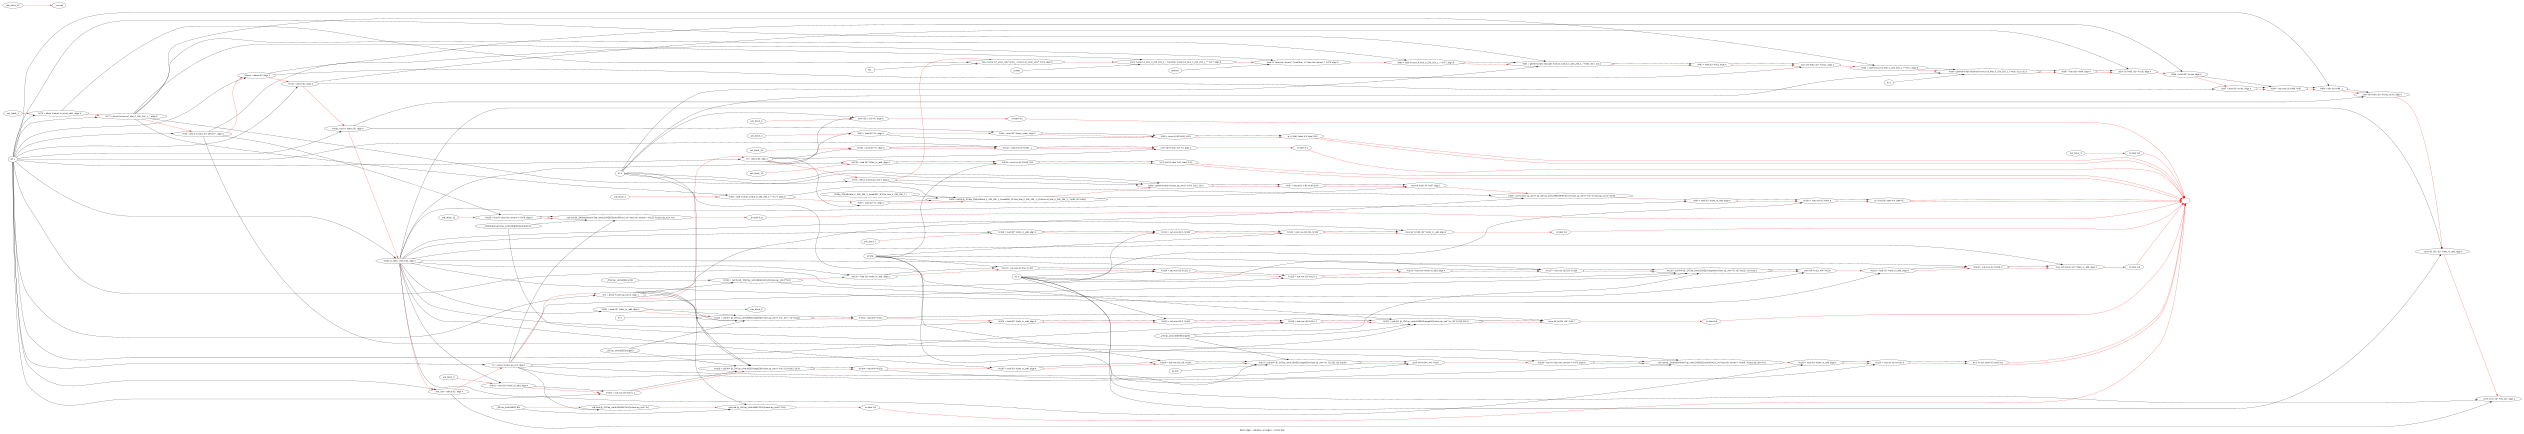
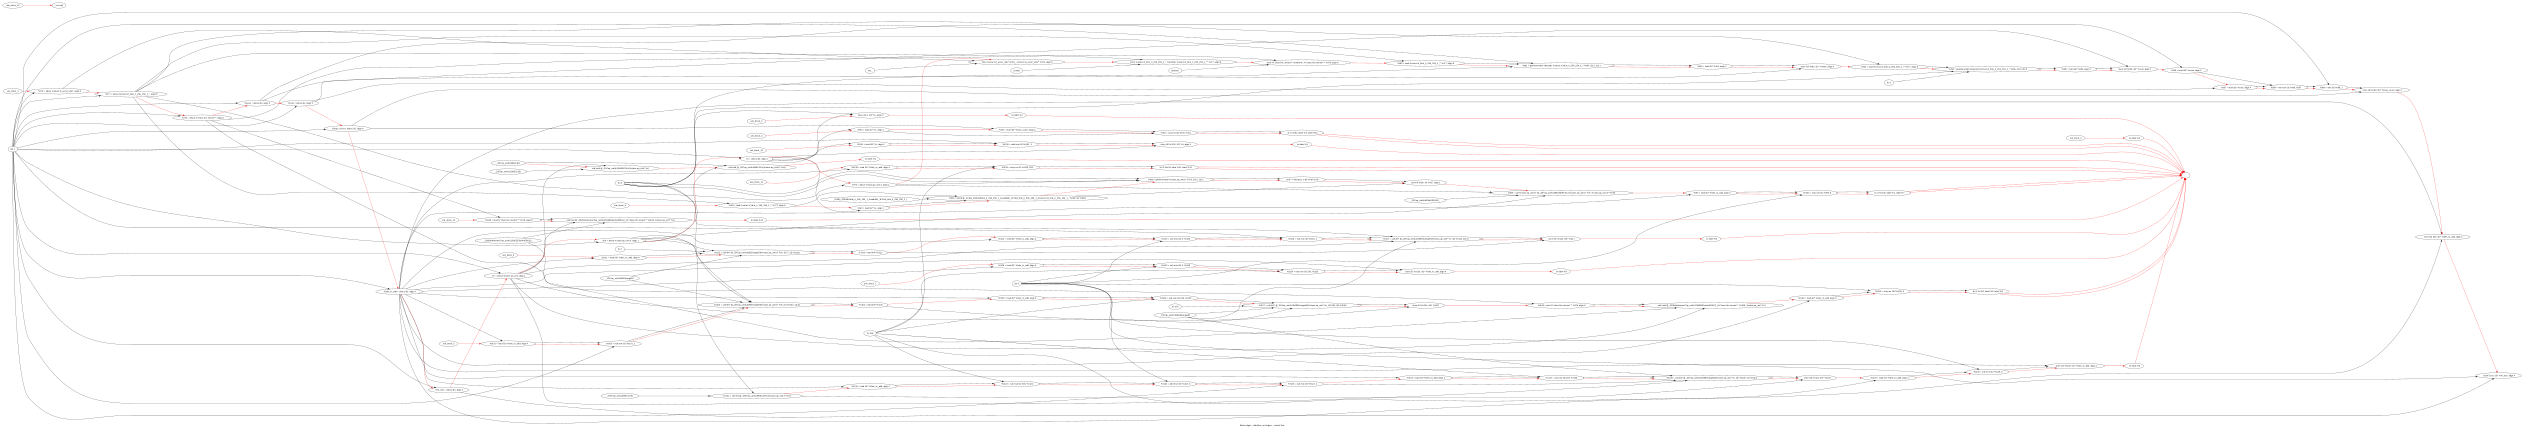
  digraph {
    compound=true
    fontname="Liberation Sans"
    label="Black edges - dataflow, red edges - control flow"
    rankdir=LR
    node [fontname="Liberation Sans"]
    edge [fontname="Liberation Sans"]
    n1 [label="  %t76 = alloca %struct.xf_accel_utils*, align 8"]
    n2 [label="  %t77 = alloca %struct.xf_Mat_0_256_256_1_*, align 8"]
    n3 [label="  store %struct.xf_accel_utils* %this_, %struct.xf_accel_utils** %t76, align 8"]
    n4 [label="  %t78 = alloca %\"class.hls::stream\"*, align 8"]
    n5 [label="  store %struct.xf_Mat_0_256_256_1_* %srcMat, %struct.xf_Mat_0_256_256_1_** %t77, align 8"]
    n6 [label="  %t80 = load %struct.xf_Mat_0_256_256_1_** %t77, align 8"]
    n7 [label="  %t83 = load %struct.xf_Mat_0_256_256_1_** %t77, align 8"]
    n8 [label="  %t93 = load %struct.xf_Mat_0_256_256_1_** %t77, align 8"]
    n9 [label="  %t79 = alloca %class.ap_uint.0, align 1"]
    n10 [label="  %rows = alloca i32, align 4"]
    n11 [label="  store %\"class.hls::stream\"* %dstStrm, %\"class.hls::stream\"** %t78, align 8"]
    n12 [label="  %t108 = load %\"class.hls::stream\"** %t78, align 8"]
    n13 [label="  %t135 = load %\"class.hls::stream\"** %t78, align 8"]
    n14 [label="  %t81 = getelementptr inbounds %struct.xf_Mat_0_256_256_1_* %t80, i32 0, i32 1"]
    n15 [label="  %t84 = getelementptr inbounds %struct.xf_Mat_0_256_256_1_* %t83, i32 0, i32 2"]
    n16 [label="  %t94 = load i32* %i, align 4"]
    n17 [label="  %t95 = call i8 @_ZL36p_ZN2xf16Mat_0_256_256_1_4readIEEi_1P19xf_Mat_0_256_256_1_i(%struct.xf_Mat_0_256_256_1_* %t93, i32 %t94)"]
    n18 [label="  %cols = alloca i32, align 4"]
    n19 [label="  store i32 %t82, i32* %rows, align 4"]
    n20 [label="  %t86 = load i32* %rows, align 4"]
    n21 [label="  call void @_ZN3hls6streamI7ap_uintILi256EEE5writeERKS2_(%\"class.hls::stream\"* %t108, %class.ap_uint* %r)"]
    n22 [label="  call void @_ZN3hls6streamI7ap_uintILi256EEE5writeERKS2_(%\"class.hls::stream\"* %t135, %class.ap_uint* %r)"]
    n23 [label="  %loop_count = alloca i32, align 4"]
    n24 [label="  store i32 %t85, i32* %cols, align 4"]
    n25 [label="  %t87 = load i32* %cols, align 4"]
    n26 [label="  %t88 = mul nsw i32 %t86, %t87"]
    n27 [label="  %bits_to_add = alloca i32, align 4"]
    n28 [label="  store i32 %t89, i32* %loop_count, align 4"]
    n29 [label="  %t91 = load i32* %loop_count, align 4"]
    n30 [label="  %N_size = alloca i32, align 4"]
    n31 [label="  store i32 256, i32* %bits_to_add, align 4"]
    n32 [label="  %t99 = load i32* %bits_to_add, align 4"]
    n33 [label="  %t101 = load i32* %bits_to_add, align 4"]
    n34 [label="  %t105 = load i32* %bits_to_add, align 4"]
    n35 [label="  %t109 = load i32* %bits_to_add, align 4"]
    n36 [label="  %t111 = load i32* %bits_to_add, align 4"]
    n37 [label="  %t114 = load i32* %bits_to_add, align 4"]
    n38 [label="  %t118 = load i32* %bits_to_add, align 4"]
    n39 [label="  store i32 %t120, i32* %bits_to_add, align 4"]
    n40 [label="  %t122 = load i32* %bits_to_add, align 4"]
    n41 [label="  %t126 = load i32* %bits_to_add, align 4"]
    n42 [label="  %t129 = load i32* %bits_to_add, align 4"]
    n43 [label="  store i32 %t130, i32* %bits_to_add, align 4"]
    n44 [label="  %t133 = load i32* %bits_to_add, align 4"]
    n45 [label="  %t92 = icmp slt i32 %t90, %t91"]
    n46 [label="  %r = alloca %class.ap_uint, align 1"]
    n47 [label="  store i32 8, i32* %N_size, align 4"]
    n48 [label="  %t100 = icmp sle i32 %t99, 8"]
    n49 [label="  %t102 = sub nsw i32 %t101, 1"]
    n50 [label="  %t106 = sub nsw i32 256, %t105"]
    n51 [label="  %t110 = icmp ne i32 %t109, 8"]
    n52 [label="  %t112 = call i64* @_ZN7ap_uintILi8EE5rangeEii(%class.ap_uint.0* %in, i32 7, i32 %t111)"]
    n53 [label="  %t115 = sub nsw i32 8, %t114"]
    n54 [label="  %t119 = sub nsw i32 8, %t118"]
    n55 [label="  br label %8"]
    n56 [label="  %t123 = sub nsw i32 256, %t122"]
    n57 [label="  %t127 = sub nsw i32 256, %t126"]
    n58 [label="  %t130 = sub nsw i32 %t129, 8"]
    n59 [label="  br label %8"]
    n60 [label="  %t134 = icmp ne i32 %t133, 256"]
    n61 [label="  %in = alloca %class.ap_uint.0, align 1"]
    n62 [label="  call void @_ZN7ap_uintILi256EEC1Ev(%class.ap_uint* %r)"]
    n63 [label="  %t107 = call i64* @_ZN7ap_uintILi256EE5rangeEii(%class.ap_uint* %r, i32 255, i32 %t106)"]
    n64 [label="  %t117 = call i64* @_ZN7ap_uintILi256EE5rangeEii(%class.ap_uint* %r, i32 %t116, i32 0)"]
    n65 [label="  %t128 = call i64* @_ZN7ap_uintILi256EE5rangeEii(%class.ap_uint* %r, i32 %t125, i32 %t127)"]
    n66 [label="  %i = alloca i32, align 4"]
    n67 [label="  call void @_ZN7ap_uintILi8EEC1Ev(%class.ap_uint.0* %in)"]
    n68 [label="  %t98 = call %class.ap_uint.0* @_ZN7ap_uintILi8EEaSERKS0_(%class.ap_uint.0* %in, %class.ap_uint.0* %t79)"]
    n69 [label="  %t103 = call i64* @_ZN7ap_uintILi8EE5rangeEii(%class.ap_uint.0* %in, i32 %t102, i32 0)"]
    n70 [label="  %t121 = call i64 @_ZNK7ap_uintILi8EEcvmEv(%class.ap_uint.0* %in)"]
    n71 [label="  store i64 %t104, i64* %t107"]
    n72 [label="  store i64 %t113, i64* %t117"]
    n73 [label="  store i64 %t121, i64* %t128"]
    n74 [label="  br label %12"]
    n75 [label="  store i32 0, i32* %i, align 4"]
    n76 [label="  %t90 = load i32* %i, align 4"]
    n77 [label="  %t131 = load i32* %i, align 4"]
    n78 [label="  store i32 %t132, i32* %i, align 4"]
    n79 [label="  br label %1"]
    n80 [label="  %t104 = load i64* %t103"]
    n81 [label="  %t113 = load i64* %t112"]
    n82 [label="  %t96 = getelementptr %class.ap_uint.0* %t79, i32 0, i32 0"]
    n83 [label="  br label %2"]
    n84 [label="  %t132 = add nsw i32 %t131, 1"]
    n85 [label="  br label %2"]
    n86 [label="  %t97 = bitcast [1 x i8]* %t96 to i8*"]
    n87 [label="  %t82 = load i32* %t81, align 4"]
    n88 [label="  %t85 = load i32* %t84, align 4"]
    n89 [label="  %t89 = sdiv i32 %t88, 1"]
    ""
    unk_block_1
    "i32 1"
    n93 [label="  %t116 = sub nsw i32 %t115, 1"]
    n94 [label="  %t125 = sub nsw i32 %t124, 1"]
    this_
    srcMat
    dstStrm
    "i32 0"
    "i32 2"
    "i32 256"
    n101 [label="  %t120 = sub nsw i32 256, %t119"]
    n102 [label="  %t124 = add nsw i32 %t123, 8"]
    n103 [label="  br i1 %t134, label %11, label %12"]
    "i32 8"
    n105 [label="  br i1 %t100, label %4, label %7"]
    n106 [label="  br i1 %t110, label %5, label %6"]
+   _ZN7ap_uintILi256EEC1Ev
    _ZN7ap_uintILi8EEC1Ev
    unk_block_2
    n110 [label="  br i1 %t92, label %3, label %10"]
    unk_block_3
    n112 [label="  store i8 %t95, i8* %t97, align 1"]
    unk_block_4
    _ZL36p_ZN2xf16Mat_0_256_256_1_4readIEEi_1P19xf_Mat_0_256_256_1_i
+   _ZN7ap_uintILi8EEaSERKS0_
    unk_block_5
    _ZN7ap_uintILi8EE5rangeEii
    "i32 255"
    _ZN7ap_uintILi256EE5rangeEii
    _ZN3hls6streamI7ap_uintILi256EEE5writeERKS2_
    n121 [label="  br label %6"]
    unk_block_6
    "i32 7"
    unk_block_7
    _ZNK7ap_uintILi8EEcvmEv
    n126 [label="  br label %9"]
    unk_block_9
    unk_block_10
    unk_block_11
    unk_block_12
    n131 [label="  ret void"]
    unk_block_13
    n1 -> n2 [color=red weight=2]
    n1 -> n3
    n2 -> n4 [color=red weight=2]
    n2 -> n5
    n2 -> n6
    n2 -> n7
    n2 -> n8
    n2 -> n9
    n3 -> n5 [color=red weight=2]
    n4 -> n10 [color=red weight=2]
    n4 -> n11
    n4 -> n12
    n4 -> n13
    n5 -> n11 [color=red weight=2]
    n6 -> n14 [color=red weight=2]
    n6 -> n14
    n7 -> n15 [color=red weight=2]
    n7 -> n15
    n8 -> n16 [color=red weight=2]
    n8 -> n17
    n9 -> n3 [color=red weight=2]
    n9 -> n68
    n9 -> n82
    n10 -> n18 [color=red weight=2]
    n10 -> n19
    n10 -> n20
    n11 -> n6 [color=red weight=2]
    n12 -> n21 [color=red weight=2]
    n12 -> n21
    n13 -> n22 [color=red weight=2]
    n13 -> n22
    n14 -> n87 [color=red weight=2]
    n14 -> n87
    n15 -> n88 [color=red weight=2]
    n15 -> n88
    n16 -> n17 [color=red weight=2]
    n16 -> n17
    n17 -> n82 [color=red weight=2]
    n17 -> n112
    n18 -> n23 [color=red weight=2]
    n18 -> n24
    n18 -> n25
    n19 -> n7 [color=red weight=2]
    n20 -> n25 [color=red weight=2]
    n20 -> n26
    n21 -> n35 [color=red weight=2]
    n22 -> n74 [color=red weight=2]
    n23 -> n27 [color=red weight=2]
    n23 -> n28
    n23 -> n29
    n24 -> n20 [color=red weight=2]
    n25 -> n26 [color=red weight=2]
    n25 -> n26
    n26 -> n89 [color=red weight=2]
    n26 -> n89
    n27 -> n30 [color=red weight=2]
    n27 -> n31
    n27 -> n32
    n27 -> n33
    n27 -> n34
    n27 -> n35
    n27 -> n36
    n27 -> n37
    n27 -> n38
    n27 -> n39
    n27 -> n40
    n27 -> n41
    n27 -> n42
    n27 -> n43
    n27 -> n44
    n28 -> n31 [color=red weight=2]
    n29 -> n45 [color=red weight=2]
    n29 -> n45
    n30 -> n46 [color=red weight=2]
    n30 -> n47
    n31 -> n47 [color=red weight=2]
    n32 -> n48 [color=red weight=2]
    n32 -> n48
    n33 -> n49 [color=red weight=2]
    n33 -> n49
    n34 -> n50 [color=red weight=2]
    n34 -> n50
    n35 -> n51 [color=red weight=2]
    n35 -> n51
    n36 -> n52 [color=red weight=2]
    n36 -> n52
    n37 -> n53 [color=red weight=2]
    n37 -> n53
    n38 -> n54 [color=red weight=2]
    n38 -> n54
    n39 -> n55 [color=red weight=2]
    n40 -> n56 [color=red weight=2]
    n40 -> n56
    n41 -> n57 [color=red weight=2]
    n41 -> n57
    n42 -> n58 [color=red weight=2]
    n42 -> n58
    n43 -> n59 [color=red weight=2]
    n44 -> n60 [color=red weight=2]
    n44 -> n60
    n45 -> n110 [color=red weight=2]
    n45 -> n110
    n46 -> n21
    n46 -> n22
    n46 -> n61 [color=red weight=2]
    n46 -> n62
    n46 -> n63
    n46 -> n64
    n46 -> n65
    n48 -> n105 [color=red weight=2]
    n48 -> n105
    n49 -> n69 [color=red weight=2]
    n49 -> n69
    n50 -> n63 [color=red weight=2]
    n50 -> n63
    n51 -> n106 [color=red weight=2]
    n51 -> n106
    n52 -> n81 [color=red weight=2]
    n52 -> n81
    n53 -> n93 [color=red weight=2]
    n53 -> n93
    n54 -> n101 [color=red weight=2]
    n54 -> n101
    n55 -> "" [color=red]
    n56 -> n102 [color=red weight=2]
    n56 -> n102
    n57 -> n65 [color=red weight=2]
    n57 -> n65
    n58 -> n43 [color=red weight=2]
    n58 -> n43
    n59 -> "" [color=red]
    n60 -> n103 [color=red weight=2]
    n60 -> n103
    n61 -> n52
    n61 -> n66 [color=red weight=2]
    n61 -> n67
    n61 -> n68
    n61 -> n69
    n61 -> n70
    n62 -> n67 [color=red weight=2]
    n63 -> n71 [color=red weight=2]
    n63 -> n71
    n64 -> n72 [color=red weight=2]
    n64 -> n72
    n65 -> n73 [color=red weight=2]
    n65 -> n73
    n66 -> n9 [color=red weight=2]
    n66 -> n16
    n66 -> n75
    n66 -> n76
    n66 -> n77
    n66 -> n78
    n67 -> n79 [color=red weight=2]
    n68 -> n32 [color=red weight=2]
    n69 -> n80 [color=red weight=2]
    n69 -> n80
    n70 -> n40 [color=red weight=2]
    n70 -> n73
    n71 -> n12 [color=red weight=2]
    n72 -> n121 [color=red weight=2]
    n73 -> n42 [color=red weight=2]
    n74 -> "" [color=red]
    n75 -> n83 [color=red weight=2]
    n76 -> n29 [color=red weight=2]
    n76 -> n45
    n77 -> n84 [color=red weight=2]
    n77 -> n84
    n78 -> n85 [color=red weight=2]
    n79 -> "" [color=red]
    n80 -> n34 [color=red weight=2]
    n80 -> n71
    n81 -> n37 [color=red weight=2]
    n81 -> n72
    n82 -> n86 [color=red weight=2]
    n82 -> n86
    n83 -> "" [color=red]
    n84 -> n78 [color=red weight=2]
    n84 -> n78
    n85 -> "" [color=red]
    n86 -> n112 [color=red weight=2]
    n86 -> n112
    n87 -> n19 [color=red weight=2]
    n87 -> n19
    n88 -> n24 [color=red weight=2]
    n88 -> n24
    n89 -> n28 [color=red weight=2]
    n89 -> n28
    unk_block_1 -> n1 [color=red]
    "i32 1" -> n1
    "i32 1" -> n2
    "i32 1" -> n4
    "i32 1" -> n10
    "i32 1" -> n14
    "i32 1" -> n18
    "i32 1" -> n23
    "i32 1" -> n27
    "i32 1" -> n30
    "i32 1" -> n46
    "i32 1" -> n49
    "i32 1" -> n61
    "i32 1" -> n66
    "i32 1" -> n84
    "i32 1" -> n89
    "i32 1" -> n93
    "i32 1" -> n94
    n93 -> n64 [color=red weight=2]
    n93 -> n64
    n94 -> n41 [color=red weight=2]
    n94 -> n65
    this_ -> n3
    srcMat -> n5
    dstStrm -> n11
    "i32 0" -> n14
    "i32 0" -> n15
    "i32 0" -> n64
    "i32 0" -> n69
    "i32 0" -> n75
    "i32 0" -> n82
    "i32 0" -> n82
    "i32 2" -> n15
    "i32 256" -> n31
    "i32 256" -> n50
    "i32 256" -> n56
    "i32 256" -> n57
    "i32 256" -> n60
    "i32 256" -> n101
    n101 -> n39 [color=red weight=2]
    n101 -> n39
    n102 -> n94 [color=red weight=2]
    n102 -> n94
    n103 -> "" [color=red]
    n103 -> "" [color=red]
    "i32 8" -> n47
    "i32 8" -> n48
    "i32 8" -> n51
    "i32 8" -> n53
    "i32 8" -> n54
    "i32 8" -> n58
    "i32 8" -> n102
    n105 -> "" [color=red]
    n105 -> "" [color=red]
    n106 -> "" [color=red]
    n106 -> "" [color=red]
+   _ZN7ap_uintILi256EEC1Ev -> n62
    _ZN7ap_uintILi8EEC1Ev -> n62 [color=red weight=2]
    _ZN7ap_uintILi8EEC1Ev -> n67
    unk_block_2 -> n75 [color=red]
    n110 -> "" [color=red]
    n110 -> "" [color=red]
    unk_block_3 -> n76 [color=red]
    n112 -> n68 [color=red weight=2]
    unk_block_4 -> n8 [color=red]
    _ZL36p_ZN2xf16Mat_0_256_256_1_4readIEEi_1P19xf_Mat_0_256_256_1_i -> n17
+   _ZN7ap_uintILi8EEaSERKS0_ -> n68
    unk_block_5 -> n33 [color=red]
    _ZN7ap_uintILi8EE5rangeEii -> n52
    _ZN7ap_uintILi8EE5rangeEii -> n69
    "i32 255" -> n63
    _ZN7ap_uintILi256EE5rangeEii -> n63
    _ZN7ap_uintILi256EE5rangeEii -> n64
    _ZN7ap_uintILi256EE5rangeEii -> n65
    _ZN3hls6streamI7ap_uintILi256EEE5writeERKS2_ -> n21
    _ZN3hls6streamI7ap_uintILi256EEE5writeERKS2_ -> n22
    n121 -> "" [color=red]
-   n36 -> unk_block_6 [color=red]
+   unk_block_6 -> n36 [color=red]
    "i32 7" -> n52
    unk_block_7 -> n38 [color=red]
    _ZNK7ap_uintILi8EEcvmEv -> n70
    n126 -> "" [color=red]
    unk_block_9 -> n126 [color=red]
    unk_block_10 -> n77 [color=red]
    unk_block_11 -> n44 [color=red]
    unk_block_12 -> n13 [color=red]
    unk_block_13 -> n131 [color=red]
  }
